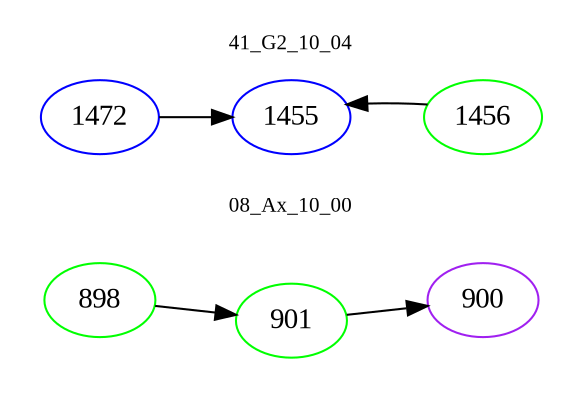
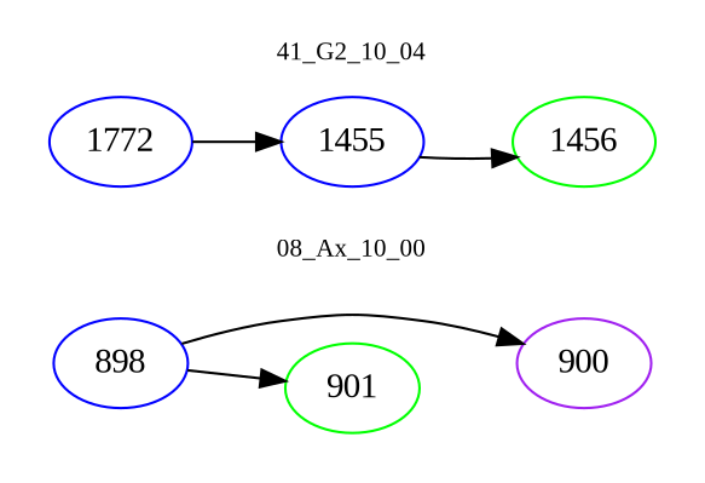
  digraph {
    fontname="Liberation Serif"
    rankdir=LR
    node [color=blue fontname="Liberation Serif"]
    edge [color=black fontname="Liberation Serif"]
-   n1 [color=green label=898]
+   n1 [label=898]
    n2 [color=green label=901]
    n3 [color=purple label=900]
    n4 [label=1455]
    n5 [color=green label=1456]
-   n6 [label=1472]
+   n6 [label=1772]
    subgraph cluster_1 {
      color=white
      fontsize=10
      label="08_Ax_10_00"
      n1
      n2
      n3
    }
    subgraph cluster_2 {
      color=white
      fontsize=10
      label="41_G2_10_04"
      n4
      n5
      n6
    }
    n1 -> n2
-   n2 -> n3
-   n5 -> n4
+   n1 -> n3
+   n4 -> n5
    n6 -> n4
  }
